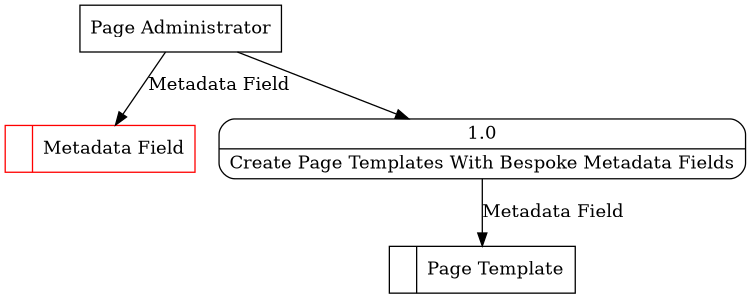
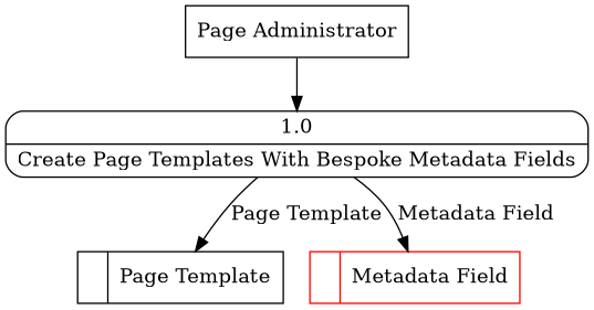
  digraph {
    node [shape=record]
    n1 [label="<f0>  |<f1> Page Template "]
    n2 [color=red label="<f0>  |<f1> Metadata Field "]
    n3 [label="Page Administrator" shape=box]
    n4 [label="{<f0> 1.0|<f1> Create Page Templates With Bespoke Metadata Fields }" shape=Mrecord]
    n3 -> n4
-   n4 -> n1 [label="Metadata Field"]
-   n3 -> n2 [label="Metadata Field"]
+   n4 -> n1 [label="Page Template"]
+   n4 -> n2 [label="Metadata Field"]
  }
